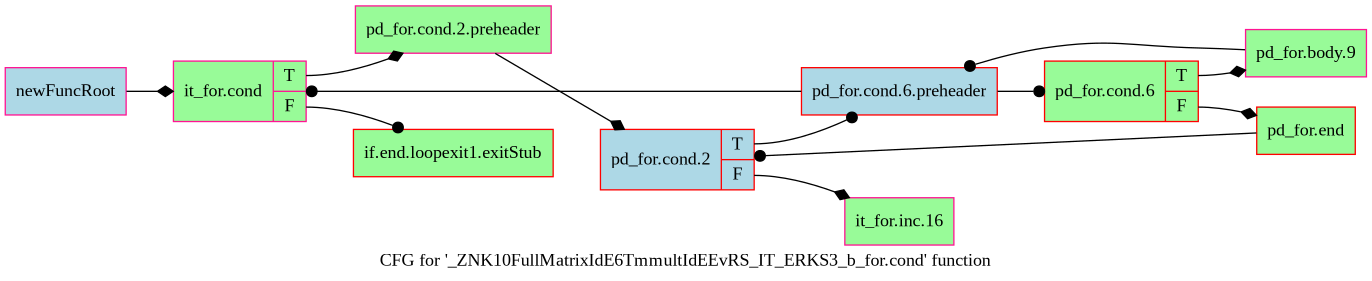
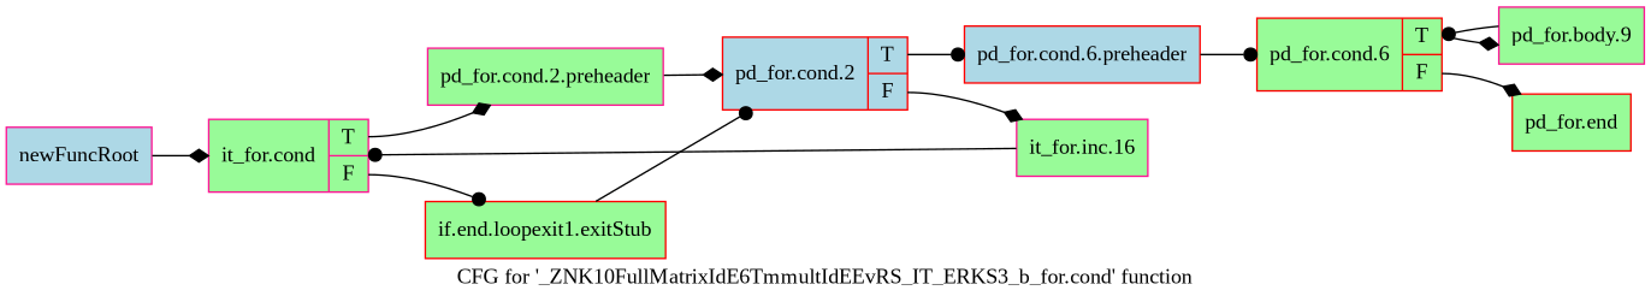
  digraph {
    fontname="Liberation Serif"
    label="CFG for '_ZNK10FullMatrixIdE6TmmultIdEEvRS_IT_ERKS3_b_for.cond' function"
    rankdir=LR
    node [color=deeppink fillcolor=palegreen fontname="Liberation Serif" shape=record style=filled]
    edge [arrowhead=diamond fontname="Liberation Serif"]
    n1 [fillcolor=lightblue label="{newFuncRoot}"]
    n2 [label="{it_for.cond|{<s0>T|<s1>F}}"]
    n3 [color=red label="{if.end.loopexit1.exitStub}"]
    n4 [label="{pd_for.cond.2.preheader}"]
    n5 [color=red fillcolor=lightblue label="{pd_for.cond.2|{<s0>T|<s1>F}}"]
    n6 [color=red fillcolor=lightblue label="{pd_for.cond.6.preheader}"]
    n7 [label="{it_for.inc.16}"]
    n8 [color=red label="{pd_for.cond.6|{<s0>T|<s1>F}}"]
    n9 [label="{pd_for.body.9}"]
    n10 [color=red label="{pd_for.end}"]
    n1 -> n2
    n2 -> n3 [arrowhead=dot tailport=s1]
    n2 -> n4 [tailport=s0]
    n4 -> n5
    n5 -> n6 [arrowhead=dot tailport=s0]
    n5 -> n7 [tailport=s1]
    n6 -> n8 [arrowhead=dot]
-   n6 -> n2 [arrowhead=dot]
+   n7 -> n2 [arrowhead=dot]
    n8 -> n9 [tailport=s0]
    n8 -> n10 [tailport=s1]
-   n9 -> n6 [arrowhead=dot]
-   n10 -> n5 [arrowhead=dot]
+   n9 -> n8 [arrowhead=dot]
+   n3 -> n5 [arrowhead=dot]
  }
